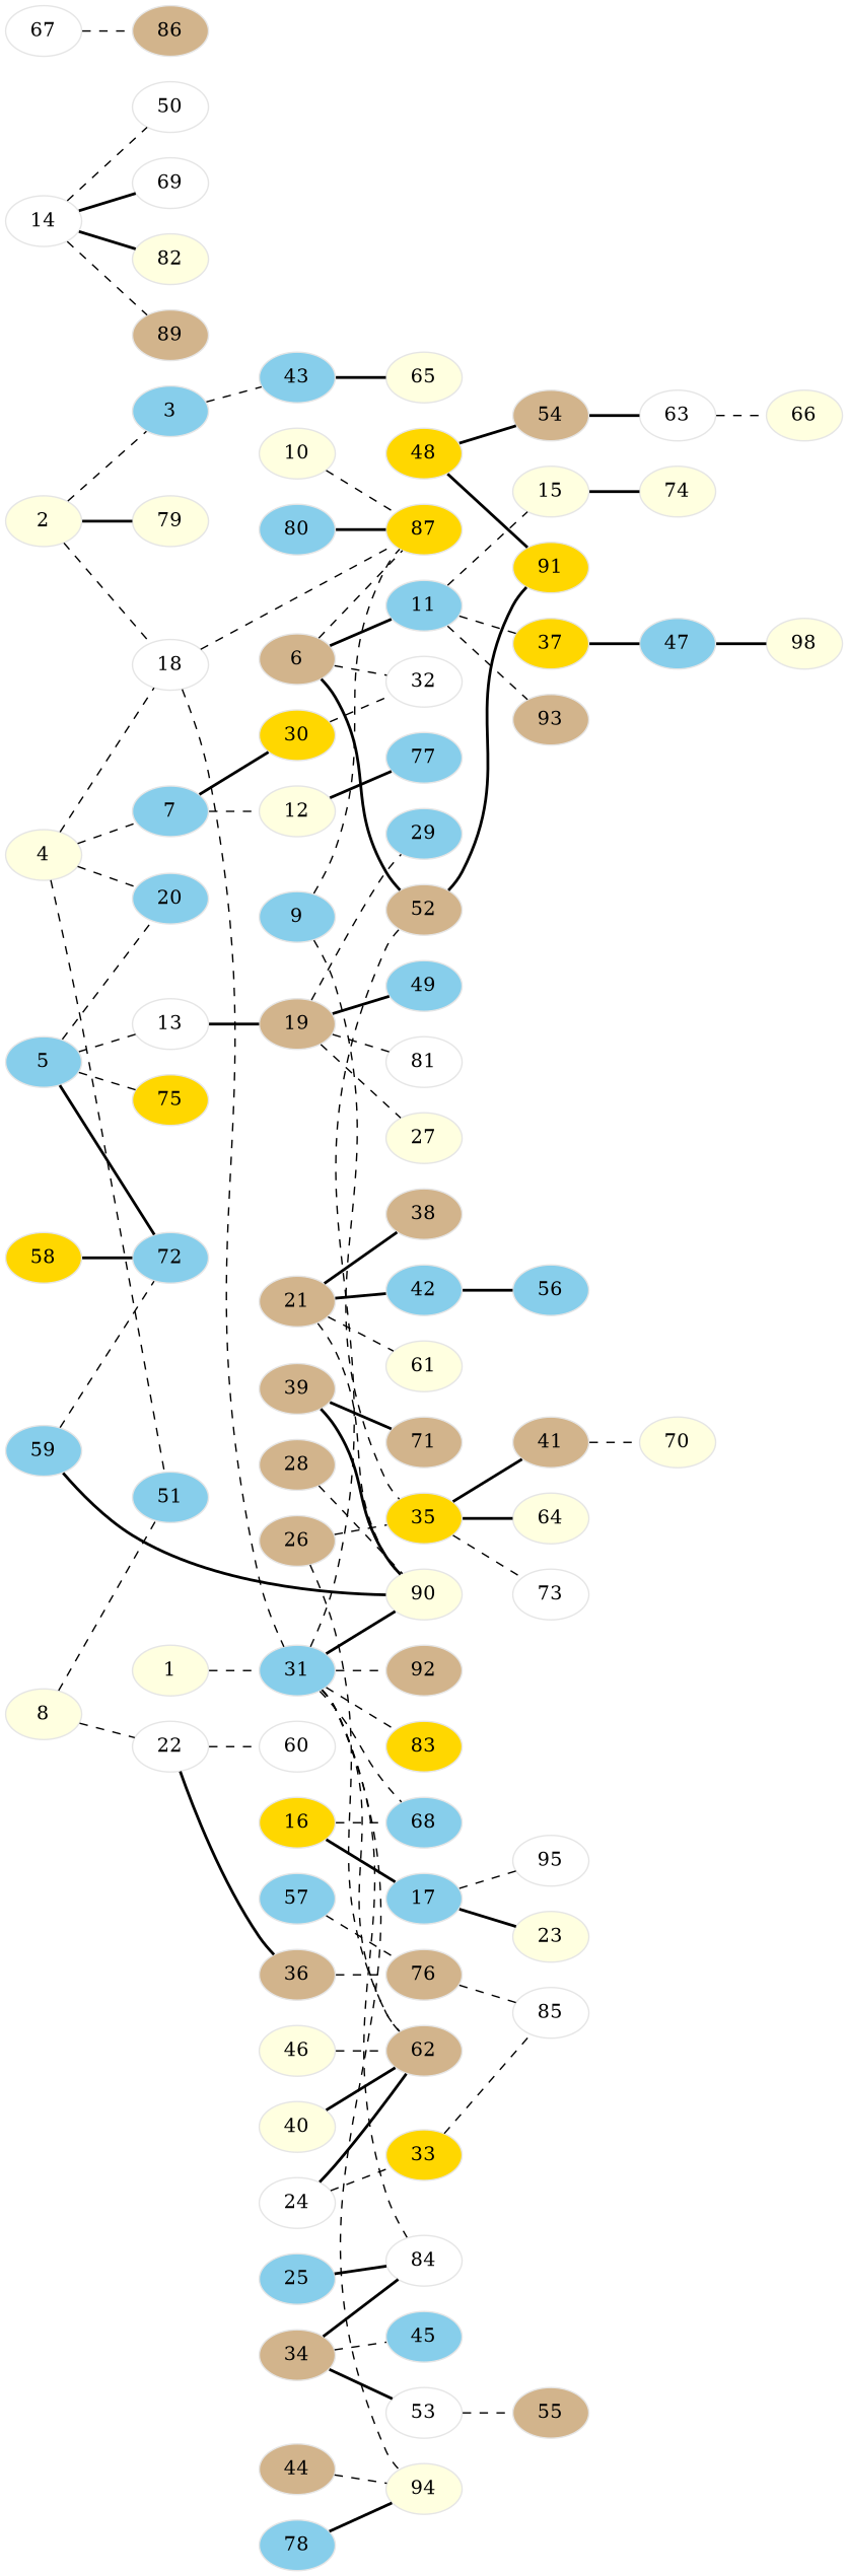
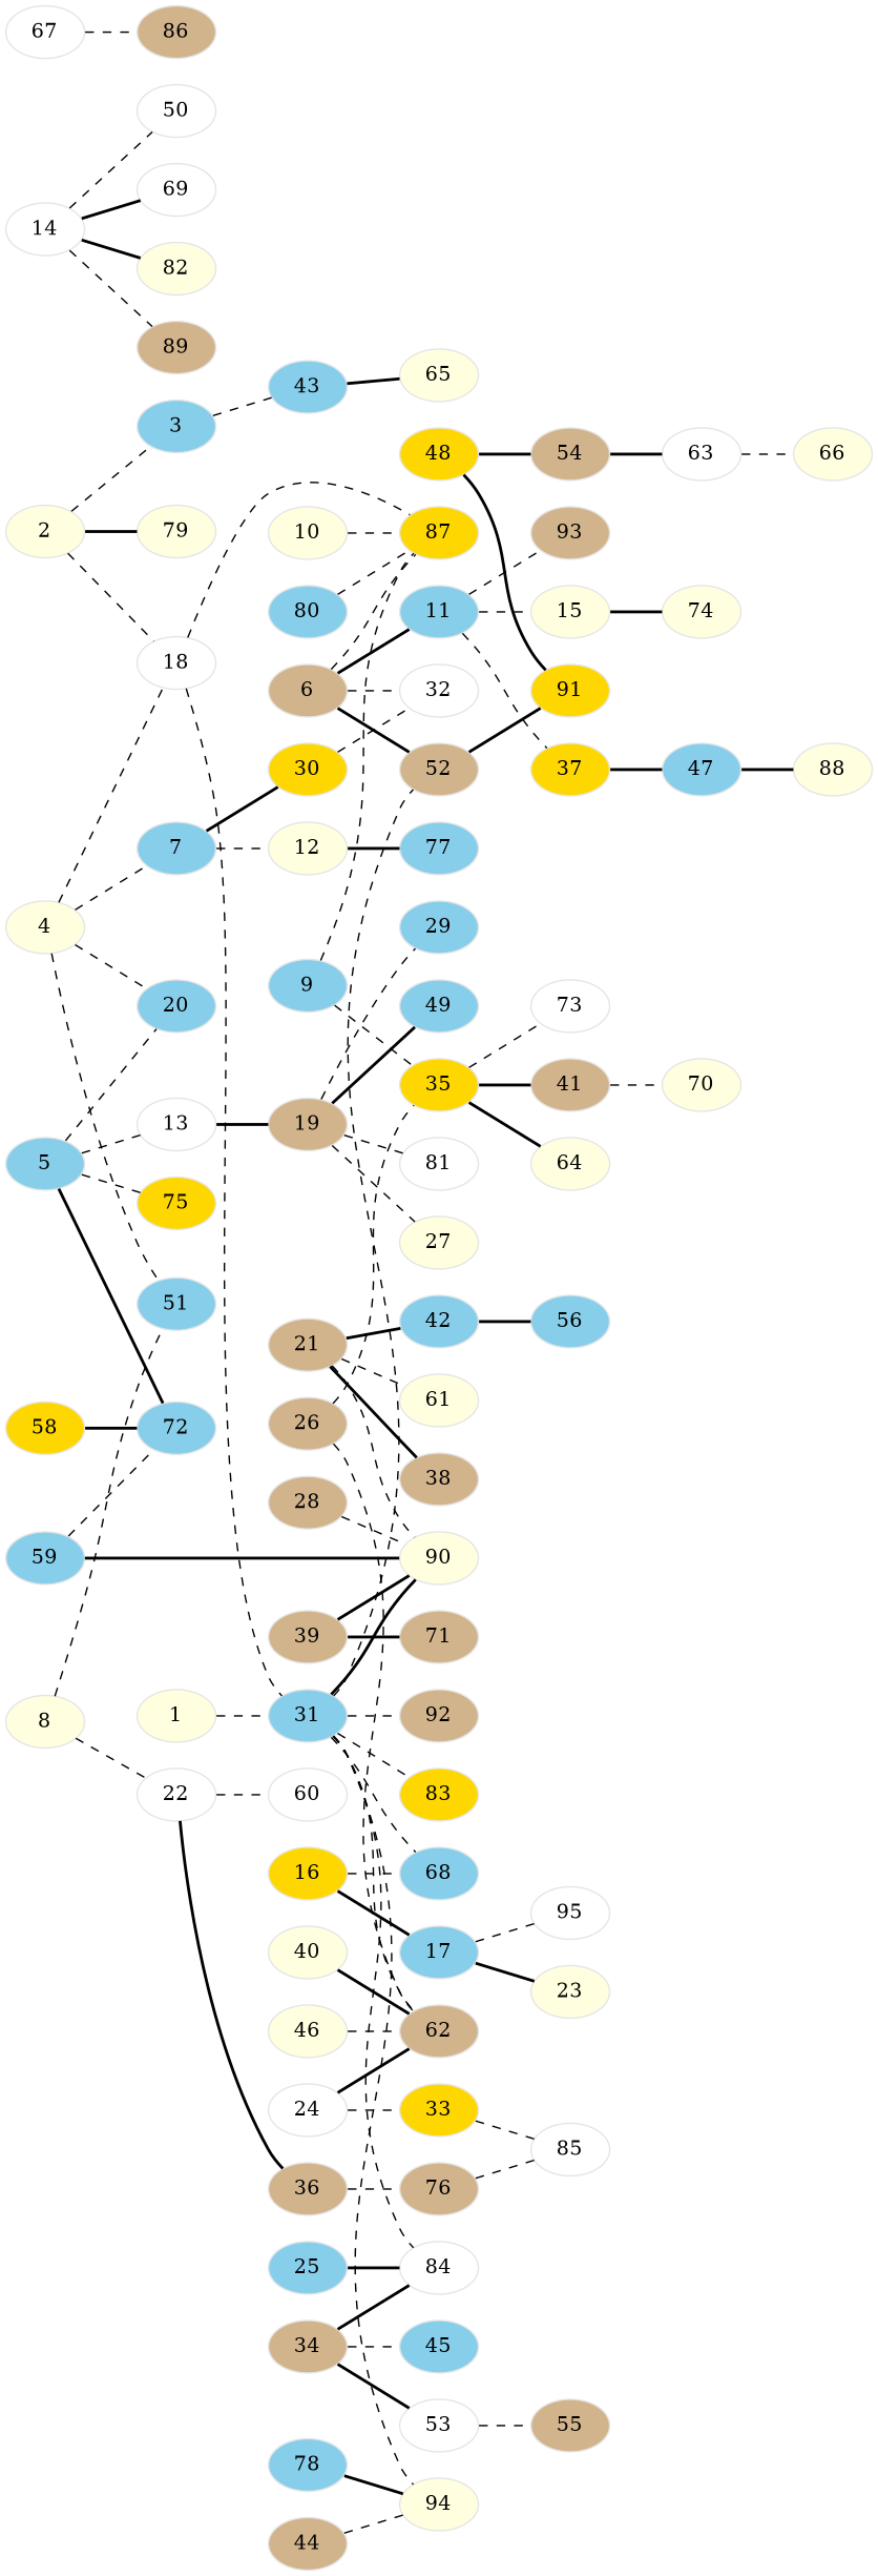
  graph {
    rankdir=LR
    node [color=gray90 fillcolor=skyblue style=filled]
    edge [style=dashed weight=1.0]
    1 [fillcolor=lightyellow]
    31
    52 [fillcolor=tan]
    68
    90 [fillcolor=lightyellow]
    62 [fillcolor=tan]
    84 [fillcolor=white]
    83 [fillcolor=gold]
    92 [fillcolor=tan]
    94 [fillcolor=lightyellow]
    2 [fillcolor=lightyellow]
    3
    18 [fillcolor=white]
    79 [fillcolor=lightyellow]
    43
    87 [fillcolor=gold]
    65 [fillcolor=lightyellow]
    4 [fillcolor=lightyellow]
    7
    20
    51
    12 [fillcolor=lightyellow]
    30 [fillcolor=gold]
    5
    13 [fillcolor=white]
    72
    75 [fillcolor=gold]
    19 [fillcolor=tan]
    6 [fillcolor=tan]
    11
    32 [fillcolor=white]
    15 [fillcolor=lightyellow]
    37 [fillcolor=gold]
    93 [fillcolor=tan]
    91 [fillcolor=gold]
    77
    8 [fillcolor=lightyellow]
    22 [fillcolor=white]
    36 [fillcolor=tan]
    60 [fillcolor=white]
    9
    35 [fillcolor=gold]
    41 [fillcolor=tan]
    64 [fillcolor=lightyellow]
    73 [fillcolor=white]
    10 [fillcolor=lightyellow]
    74 [fillcolor=lightyellow]
    47
    27 [fillcolor=lightyellow]
    29
    49
    81 [fillcolor=white]
    14 [fillcolor=white]
    50 [fillcolor=white]
    69 [fillcolor=white]
    82 [fillcolor=lightyellow]
    89 [fillcolor=tan]
    16 [fillcolor=gold]
    17
    23 [fillcolor=lightyellow]
    95 [fillcolor=white]
    21 [fillcolor=tan]
    38 [fillcolor=tan]
    42
    61 [fillcolor=lightyellow]
    56
    76 [fillcolor=tan]
    24 [fillcolor=white]
    33 [fillcolor=gold]
    85 [fillcolor=white]
    25
    26 [fillcolor=tan]
    28 [fillcolor=tan]
    34 [fillcolor=tan]
    45
    53 [fillcolor=white]
    55 [fillcolor=tan]
    70 [fillcolor=lightyellow]
-   88 [fillcolor=lightyellow label=98]
+   88 [fillcolor=lightyellow]
    39 [fillcolor=tan]
    71 [fillcolor=tan]
    40 [fillcolor=lightyellow]
    67 [fillcolor=white]
    86 [fillcolor=tan]
    44 [fillcolor=tan]
    46 [fillcolor=lightyellow]
    48 [fillcolor=gold]
    54 [fillcolor=tan]
    63 [fillcolor=white]
    66 [fillcolor=lightyellow]
-   57
    58 [fillcolor=gold]
    59
    78
    80
    1 -- 31
    31 -- 52
    31 -- 68
    31 -- 90 [style=bold]
    31 -- 62
    31 -- 84
    31 -- 83
    31 -- 92
    31 -- 94
    52 -- 91 [style=bold]
    2 -- 3
    2 -- 18
    2 -- 79 [style=bold]
    3 -- 43
    18 -- 31
    18 -- 87
    43 -- 65 [style=bold]
    4 -- 18
    4 -- 7
    4 -- 20
    4 -- 51
    7 -- 12
    7 -- 30 [style=bold]
    12 -- 77 [style=bold]
    30 -- 32
    5 -- 20
    5 -- 13
    5 -- 72 [style=bold]
    5 -- 75
    13 -- 19 [style=bold]
    19 -- 27
    19 -- 29
    19 -- 49 [style=bold]
    19 -- 81
    6 -- 52 [style=bold]
    6 -- 87
    6 -- 11 [style=bold]
    6 -- 32
    11 -- 15
    11 -- 37
    11 -- 93
    15 -- 74 [style=bold]
    37 -- 47 [style=bold]
    8 -- 51
    8 -- 22
    22 -- 36 [style=bold]
    22 -- 60
    36 -- 76
    9 -- 87
    9 -- 35
    35 -- 41 [style=bold]
    35 -- 64 [style=bold]
    35 -- 73
    41 -- 70
    10 -- 87
    47 -- 88 [style=bold]
    14 -- 50
    14 -- 69 [style=bold]
    14 -- 82 [style=bold]
    14 -- 89
    16 -- 68
    16 -- 17 [style=bold]
    17 -- 23 [style=bold]
    17 -- 95
    21 -- 90
    21 -- 38 [style=bold]
    21 -- 42 [style=bold]
    21 -- 61
    42 -- 56 [style=bold]
    76 -- 85
    24 -- 62 [style=bold]
    24 -- 33
    33 -- 85
    25 -- 84 [style=bold]
    26 -- 62
    26 -- 35
    28 -- 90
    34 -- 84 [style=bold]
    34 -- 45
    34 -- 53 [style=bold]
    53 -- 55
    39 -- 90 [style=bold]
    39 -- 71 [style=bold]
    40 -- 62 [style=bold]
    67 -- 86
    44 -- 94
    46 -- 62
    48 -- 91 [style=bold]
    48 -- 54 [style=bold]
    54 -- 63 [style=bold]
    63 -- 66
-   57 -- 76
    58 -- 72 [style=bold]
    59 -- 90 [style=bold]
    59 -- 72
    78 -- 94 [style=bold]
-   80 -- 87 [style=bold]
+   80 -- 87
  }
